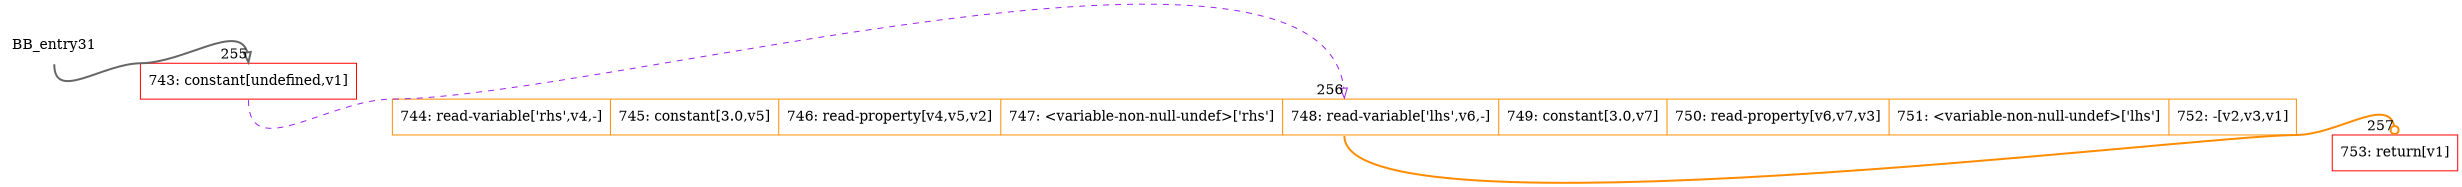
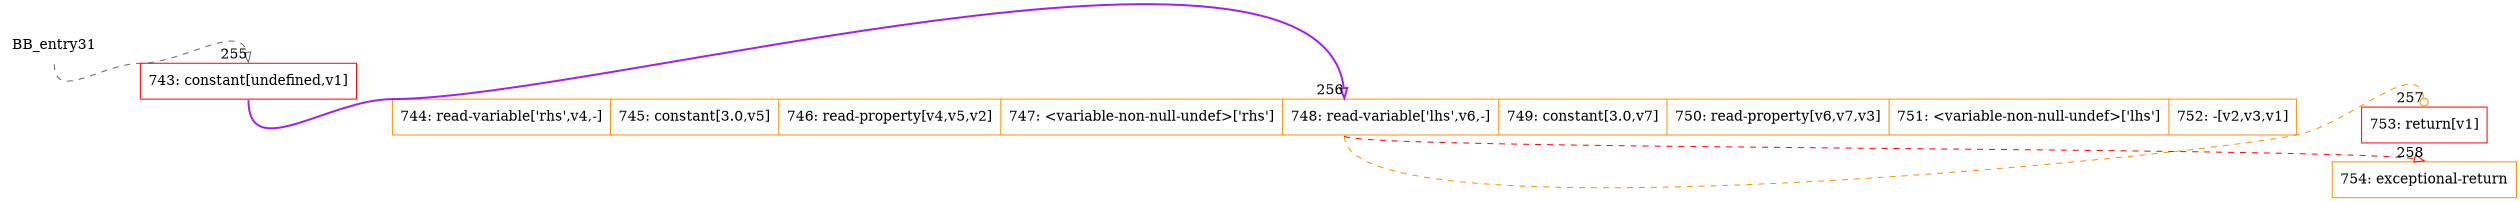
  digraph {
    rankdir=LR
    node [color=red shape=record]
    edge [arrowhead=onormal headport=n style=dashed tailport=s]
    n1 [label=BB_entry31 shape=none]
    n2 [label="{743: constant[undefined,v1]}"]
    n3 [color=darkorange label="{744: read-variable['rhs',v4,-]|745: constant[3.0,v5]|746: read-property[v4,v5,v2]|747: \<variable-non-null-undef\>['rhs']|748: read-variable['lhs',v6,-]|749: constant[3.0,v7]|750: read-property[v6,v7,v3]|751: \<variable-non-null-undef\>['lhs']|752: -[v2,v3,v1]}"]
    n4 [label="{753: return[v1]}"]
-   n1 -> n2 [color=gray40 headlabel="    255" style=bold]
-   n2 -> n3 [color=purple headlabel="      256"]
-   n3 -> n4 [arrowhead=odot color=darkorange headlabel="      257" style=bold]
+   n5 [color=darkorange label="{754: exceptional-return}"]
+   n1 -> n2 [color=gray40 headlabel="    255"]
+   n2 -> n3 [color=purple headlabel="      256" style=bold]
+   n3 -> n4 [arrowhead=odot color=darkorange headlabel="      257"]
+   n3 -> n5 [color=red headlabel="      258"]
  }
